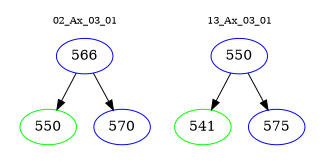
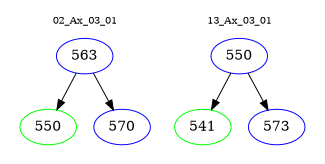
  digraph {
    node [color=blue]
    edge [color=black]
-   n1 [label=566]
+   n1 [label=563]
    n2 [color=green label=550]
    n3 [label=570]
    n4 [label=550]
    n5 [color=green label=541]
-   n6 [label=575]
+   n6 [label=573]
    subgraph cluster_1 {
      color=white
      fontsize=10
      label="02_Ax_03_01"
      n1
      n2
      n3
    }
    subgraph cluster_2 {
      color=white
      fontsize=10
      label="13_Ax_03_01"
      n4
      n5
      n6
    }
    n1 -> n2
    n1 -> n3
    n4 -> n5
    n4 -> n6
  }
